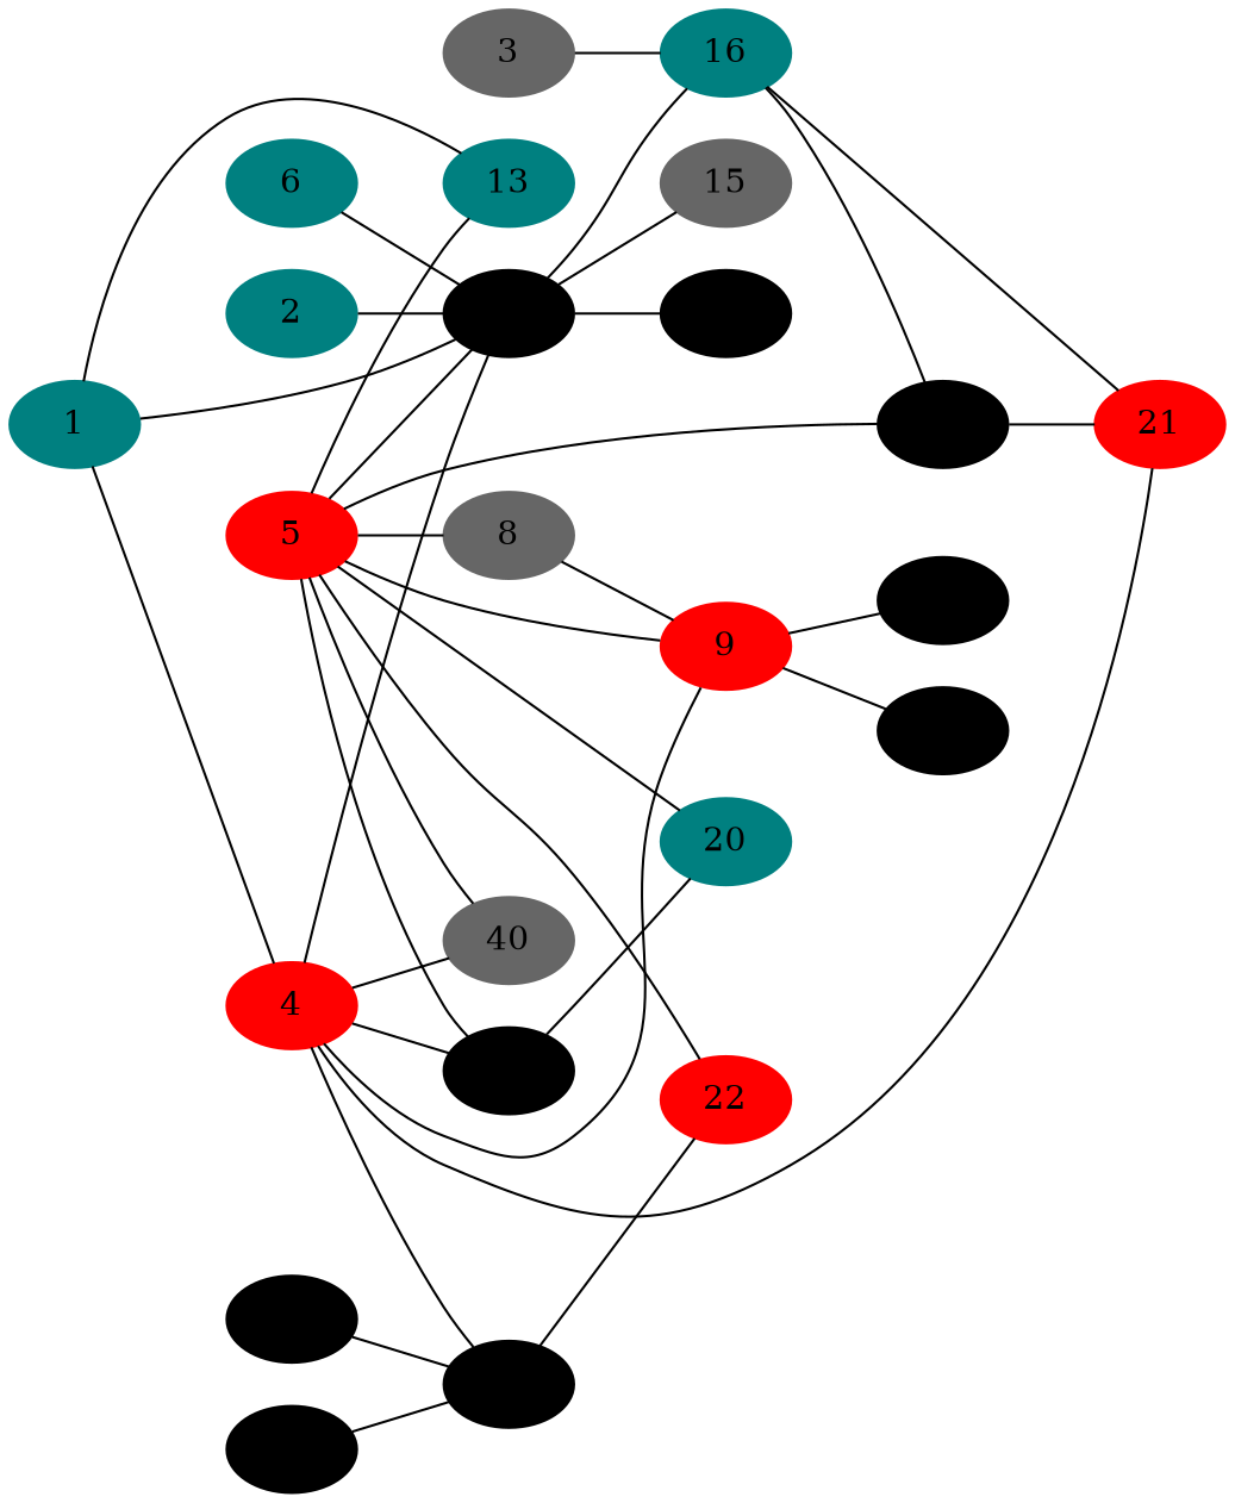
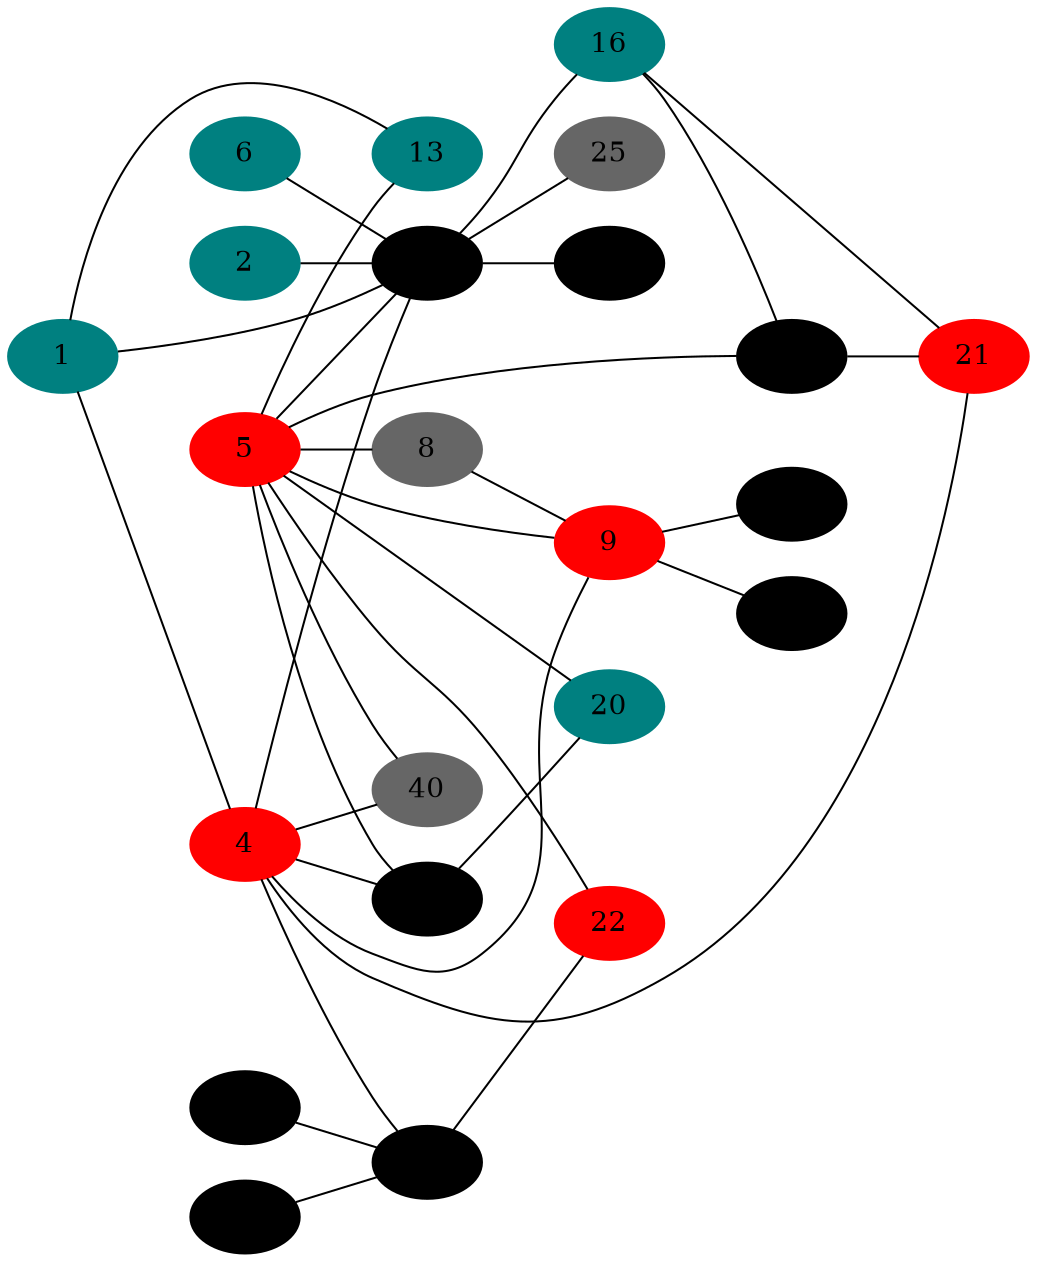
  graph {
    rankdir=LR
    node [color=black style=filled]
    edge [weight=1.0]
    1 [color=teal]
    4 [color=red]
    7
    13 [color=teal]
    9 [color=red]
    n6 [color=gray40 label=40]
    17
    19
    21 [color=red]
    16 [color=teal]
-   15 [color=gray40]
+   15 [color=gray40 label=25]
    24
    2 [color=teal]
-   3 [color=gray40]
    18
    12
    23
    22 [color=red]
    20 [color=teal]
    5 [color=red]
    8 [color=gray40]
    6 [color=teal]
    11
    14
    1 -- 4
    1 -- 7 [weight=2.0]
    1 -- 13
    4 -- 7
    4 -- 9
    4 -- n6 [weight=2.0]
    4 -- 17
    4 -- 19
    4 -- 21
    7 -- 16 [weight=2.0]
    7 -- 15
    7 -- 24
    9 -- 12
    9 -- 23
    17 -- 22
    19 -- 20
    16 -- 21
    16 -- 18
    2 -- 7
-   3 -- 16
    18 -- 21
    5 -- 7 [weight=2.0]
    5 -- 13
    5 -- 9
    5 -- n6
    5 -- 19
    5 -- 18 [weight=2.0]
    5 -- 22
    5 -- 20
    5 -- 8
    8 -- 9
    6 -- 7
    11 -- 17
    14 -- 17
  }
